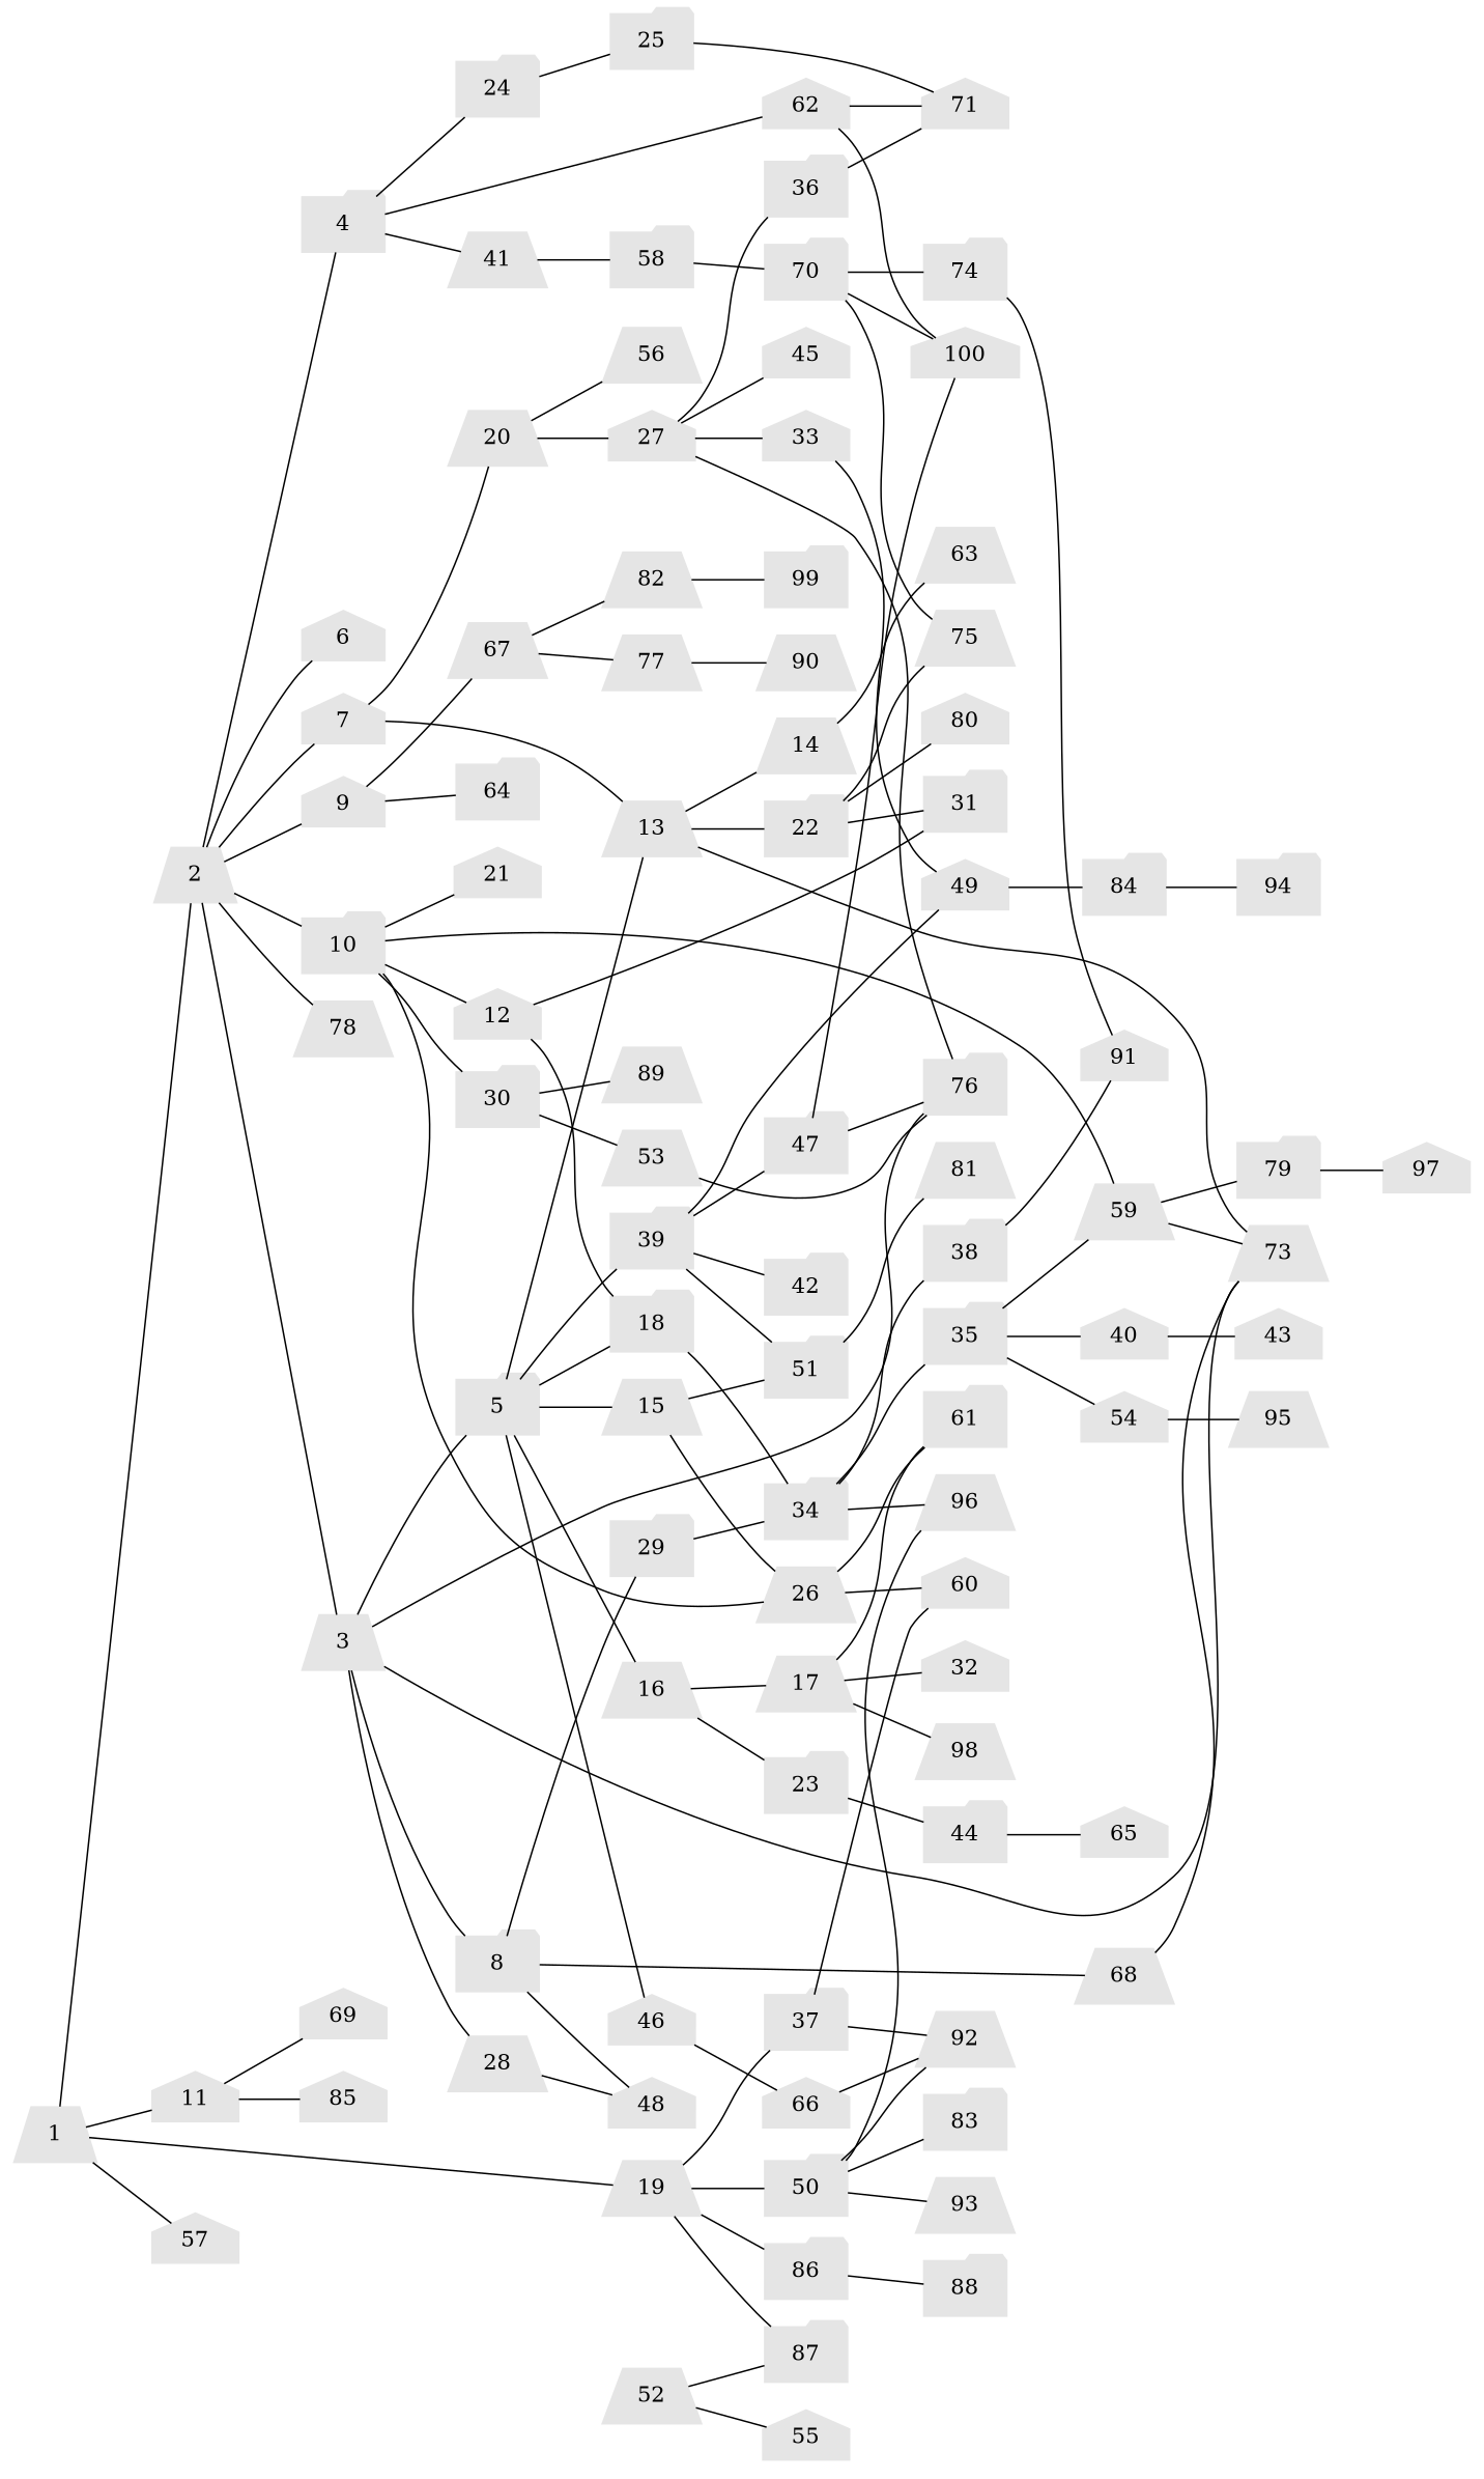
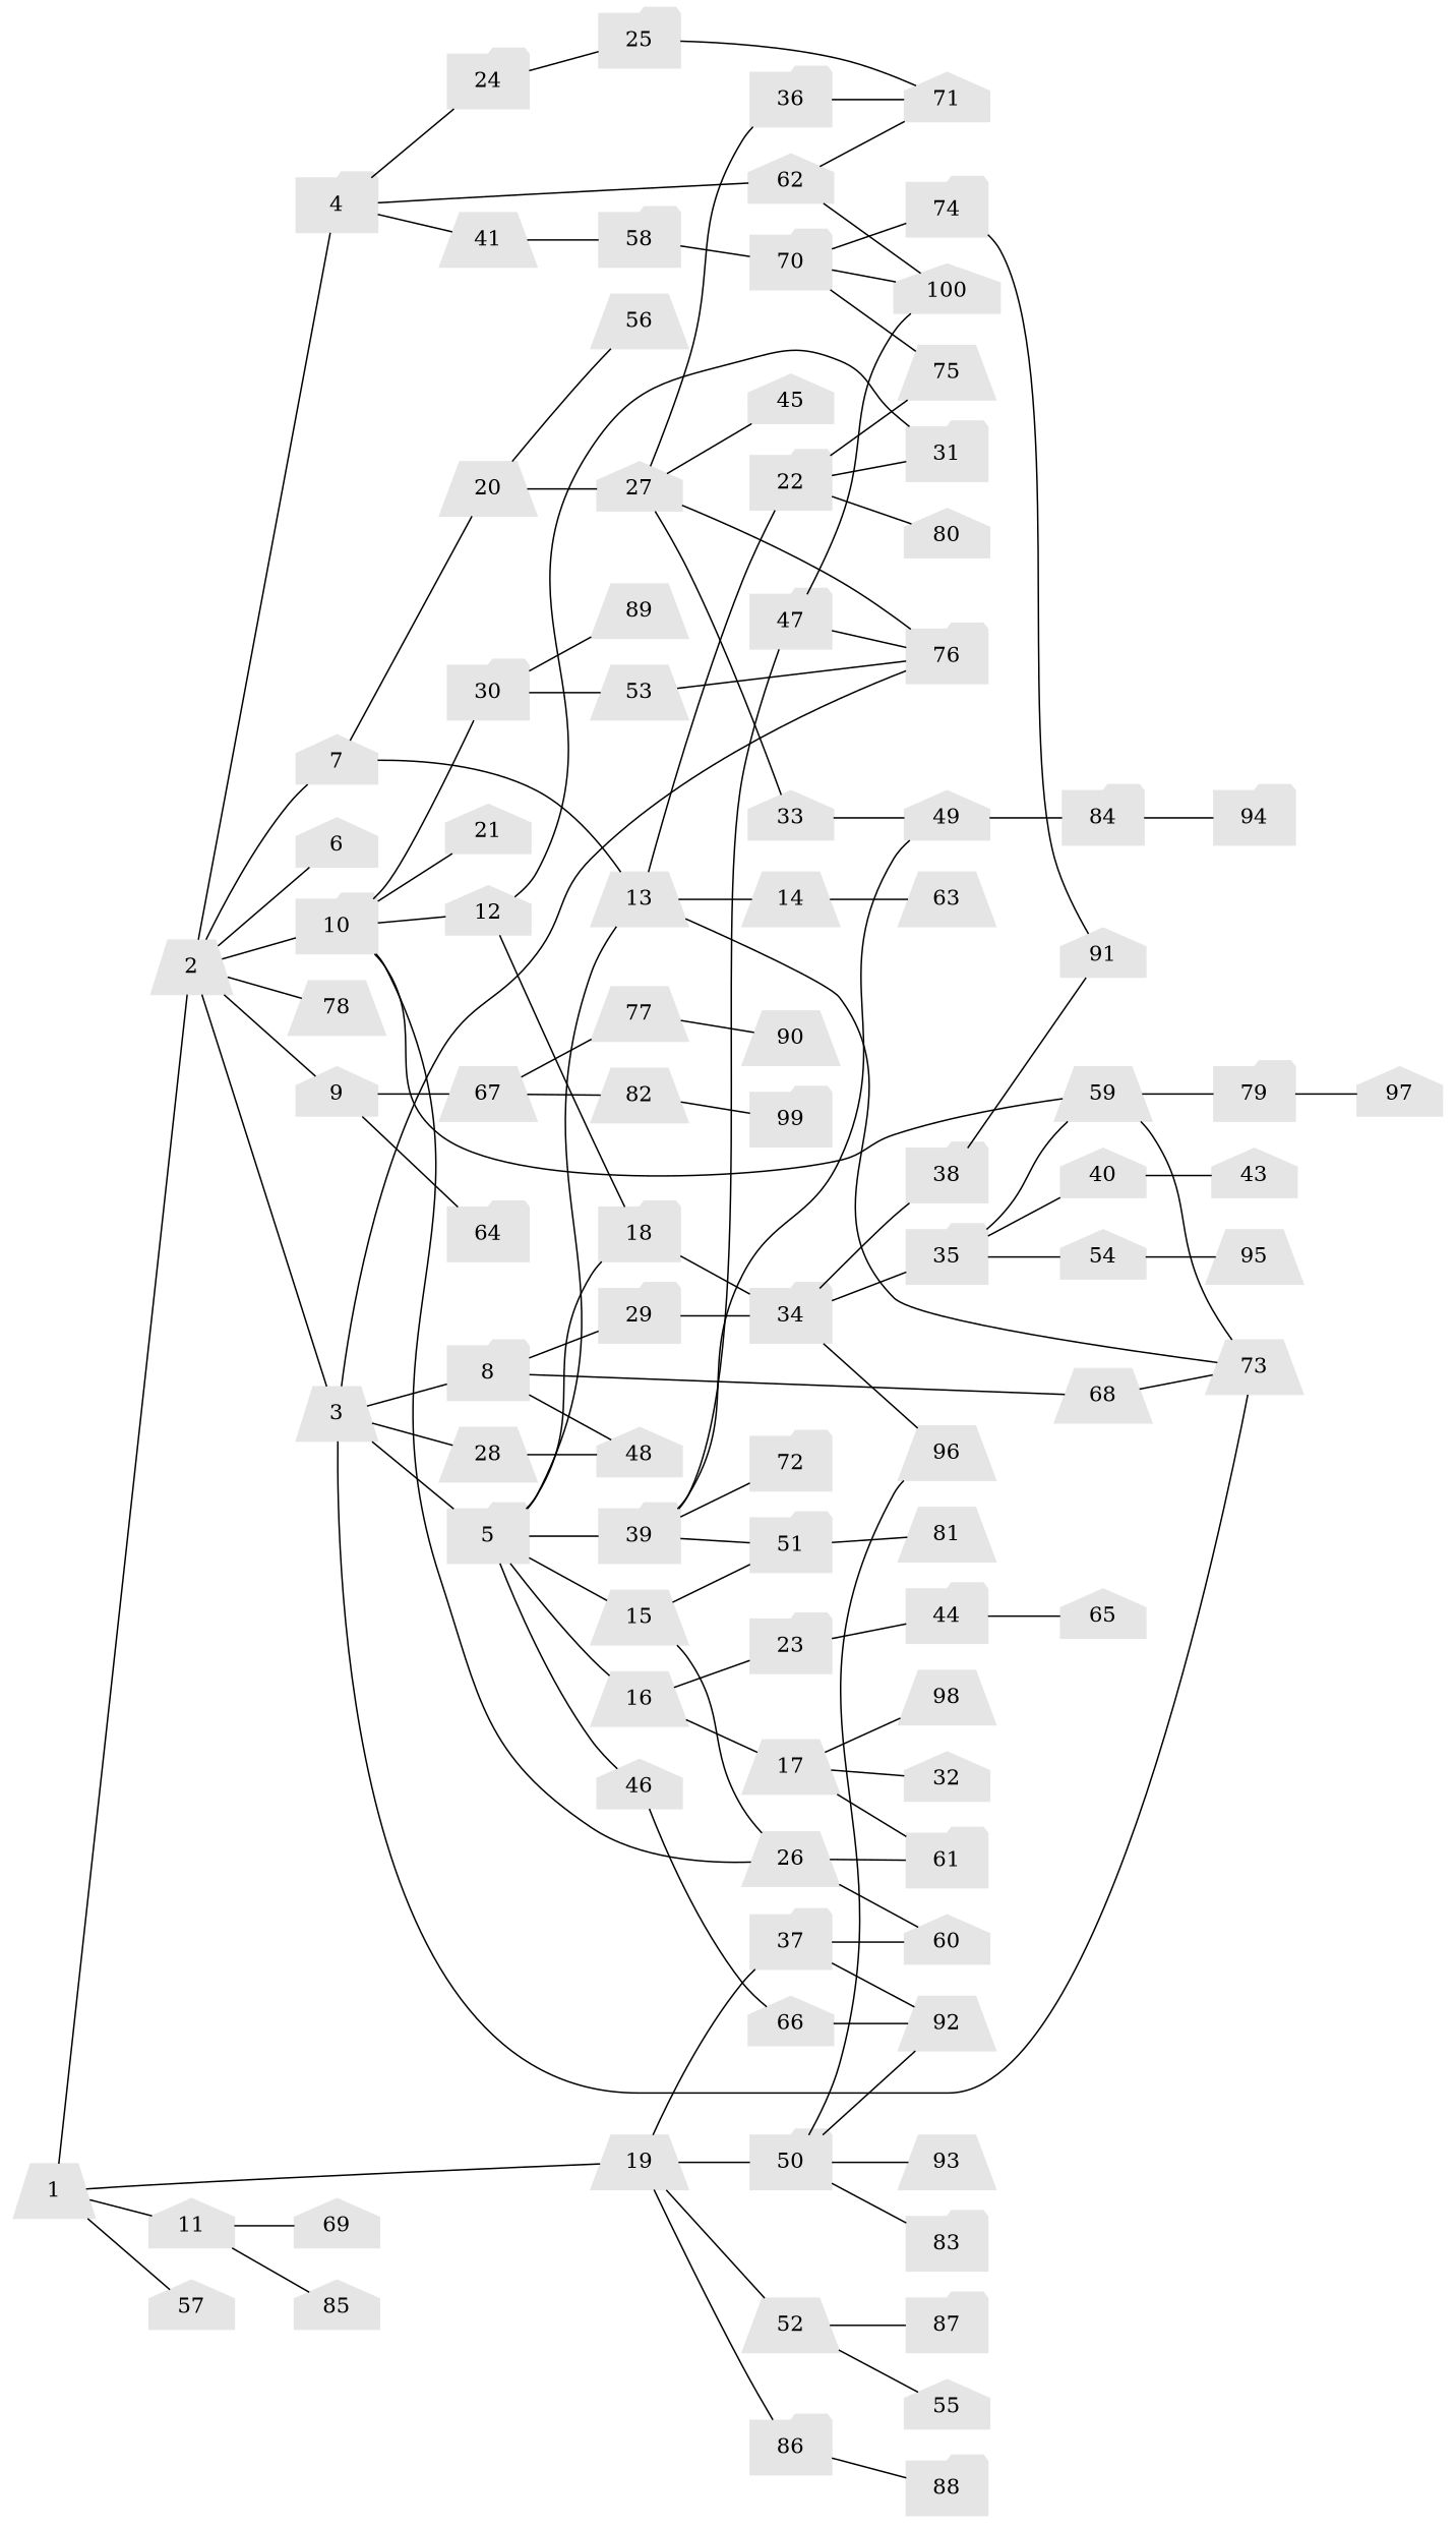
  graph {
    rankdir=LR
    node [color=gray90 shape=folder style=filled]
    1 [shape=trapezium]
    2 [shape=trapezium]
    11 [shape=house]
    19 [shape=trapezium]
    57 [shape=house]
    3 [shape=trapezium]
    4
    6 [shape=house]
    7 [shape=house]
    9 [shape=house]
    10
    78 [shape=trapezium]
    69 [shape=house]
    85 [shape=house]
    37
    50
    52 [shape=trapezium]
    86
    5
    8
    28 [shape=trapezium]
    73 [shape=trapezium]
    76
    24
    41 [shape=trapezium]
    62 [shape=house]
    13 [shape=trapezium]
    20 [shape=trapezium]
    64
    67 [shape=trapezium]
    12 [shape=house]
    21 [shape=house]
    26 [shape=trapezium]
    30
    59 [shape=trapezium]
    15 [shape=trapezium]
    16 [shape=trapezium]
    18
    39
    46 [shape=house]
    29
    48 [shape=house]
    68 [shape=trapezium]
    25
    58
    71 [shape=house]
    100 [shape=house]
    14 [shape=trapezium]
    22
    51
    17 [shape=trapezium]
    23
    34
    49 [shape=house]
-   42
+   42 [label=72]
    47
    66 [shape=house]
    27 [shape=house]
    56 [shape=trapezium]
    77 [shape=trapezium]
    82 [shape=trapezium]
    31
    61
    60 [shape=house]
    53 [shape=trapezium]
    89 [shape=trapezium]
    79
    63 [shape=trapezium]
    75 [shape=trapezium]
    80 [shape=house]
    81 [shape=trapezium]
    32 [shape=house]
    98 [shape=trapezium]
    44
    35
    38
    96 [shape=trapezium]
    92 [shape=trapezium]
    83
    93 [shape=trapezium]
    55 [shape=house]
    87
    88
    33 [shape=house]
    36
    45 [shape=house]
    65 [shape=house]
    84
    40 [shape=house]
    54 [shape=house]
    91 [shape=house]
    43 [shape=house]
    95 [shape=trapezium]
    70
    94
    74
    97 [shape=house]
    90 [shape=trapezium]
    99
    1 -- 2
    1 -- 11
    1 -- 19
    1 -- 57
    2 -- 3
    2 -- 4
    2 -- 6
    2 -- 7
    2 -- 9
    2 -- 10
    2 -- 78
    11 -- 69
    11 -- 85
    19 -- 37
    19 -- 50
-   19 -- 87
+   19 -- 52
    19 -- 86
    3 -- 5
    3 -- 8
    3 -- 28
    3 -- 73
    3 -- 76
    4 -- 24
    4 -- 41
    4 -- 62
    7 -- 13
    7 -- 20
    9 -- 64
    9 -- 67
    10 -- 12
    10 -- 21
    10 -- 26
    10 -- 30
    10 -- 59
    37 -- 60
    37 -- 92
    50 -- 96
    50 -- 92
    50 -- 83
    50 -- 93
    52 -- 55
    52 -- 87
    86 -- 88
    5 -- 13
    5 -- 15
    5 -- 16
    5 -- 18
    5 -- 39
    5 -- 46
    8 -- 29
    8 -- 48
    8 -- 68
    28 -- 48
    24 -- 25
    41 -- 58
    62 -- 71
    62 -- 100
    13 -- 73
    13 -- 14
    13 -- 22
    20 -- 27
    20 -- 56
    67 -- 77
    67 -- 82
    12 -- 18
    12 -- 31
    26 -- 61
    26 -- 60
    30 -- 53
    30 -- 89
    59 -- 73
    59 -- 79
    15 -- 26
    15 -- 51
    16 -- 17
    16 -- 23
    18 -- 34
    39 -- 51
    39 -- 49
    39 -- 42
    39 -- 47
    46 -- 66
    29 -- 34
    68 -- 73
    25 -- 71
    58 -- 70
    14 -- 63
    22 -- 31
    22 -- 75
    22 -- 80
    51 -- 81
    17 -- 61
    17 -- 32
    17 -- 98
    23 -- 44
    34 -- 35
    34 -- 38
    34 -- 96
    49 -- 84
    47 -- 76
    47 -- 100
    66 -- 92
    27 -- 76
    27 -- 33
    27 -- 36
    27 -- 45
    77 -- 90
    82 -- 99
    53 -- 76
    79 -- 97
    44 -- 65
    35 -- 59
    35 -- 40
    35 -- 54
    38 -- 91
    33 -- 49
    36 -- 71
    84 -- 94
    40 -- 43
    54 -- 95
    70 -- 100
    70 -- 75
    70 -- 74
    74 -- 91
  }
